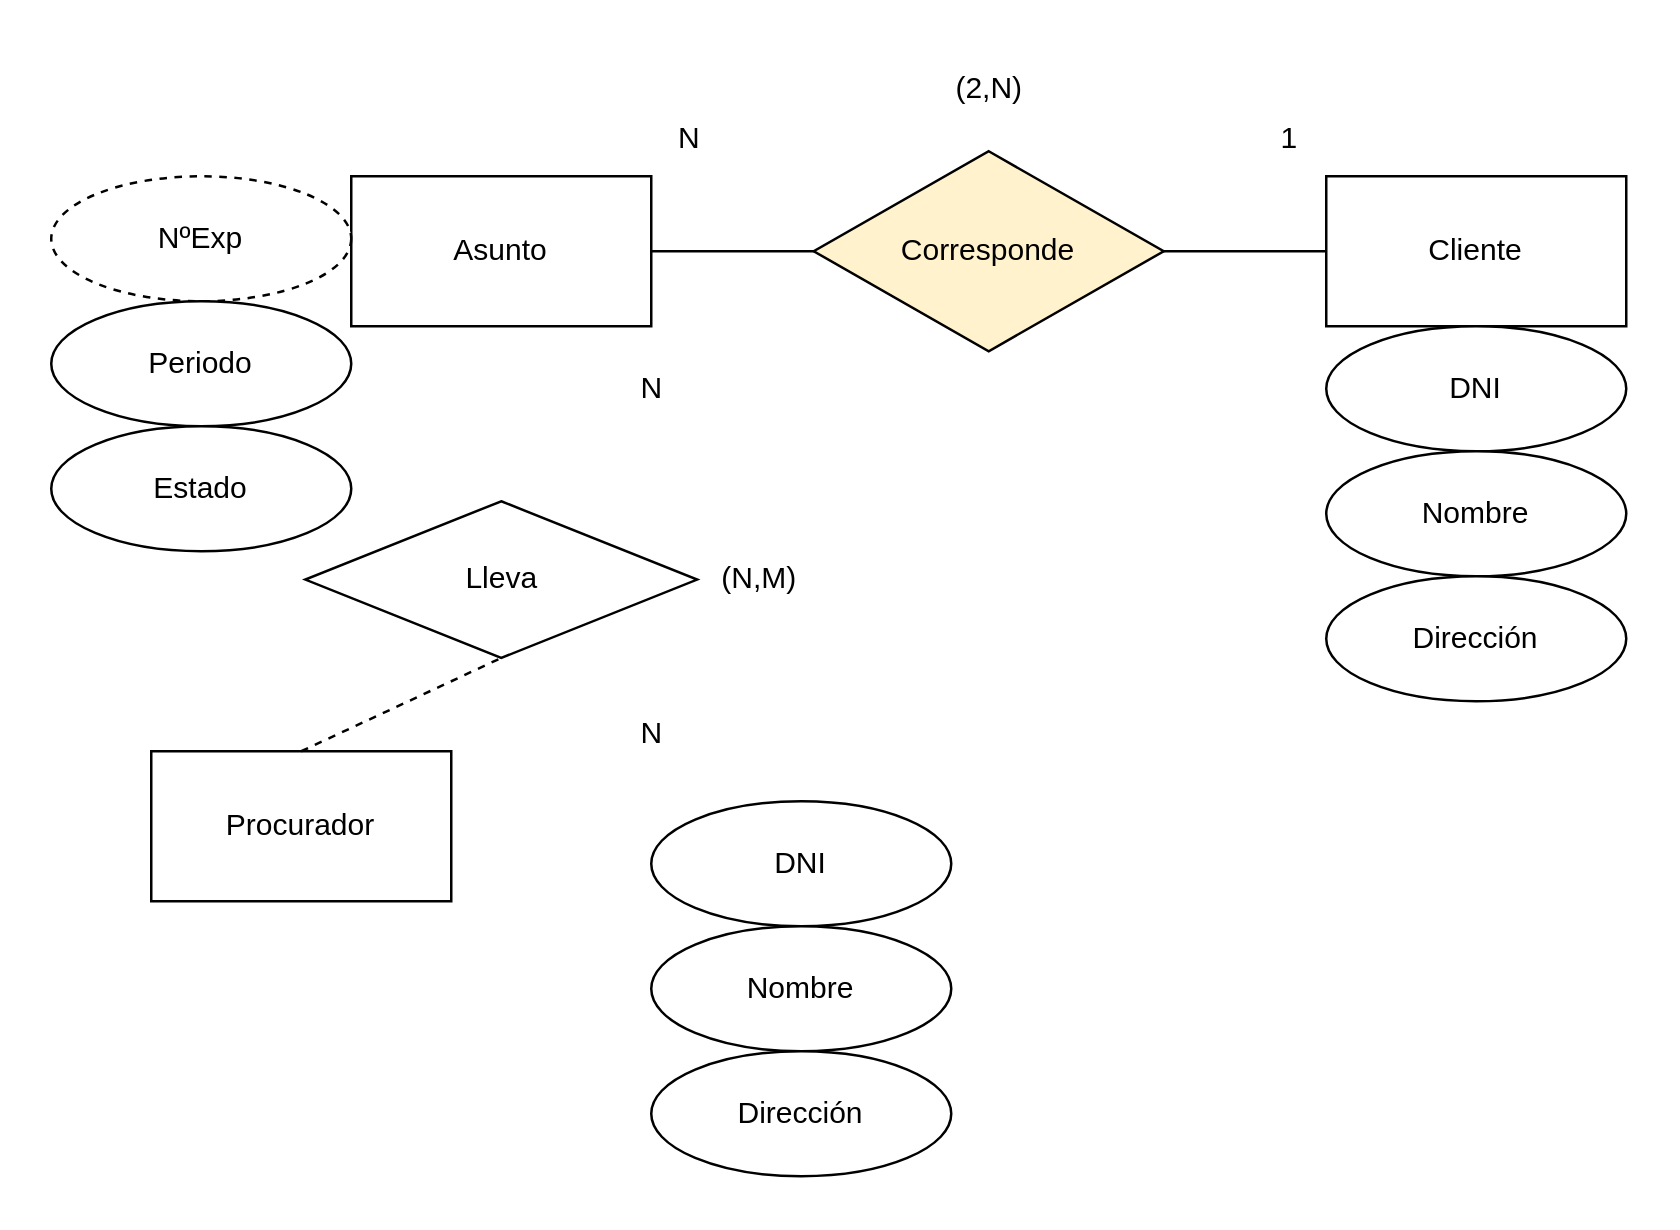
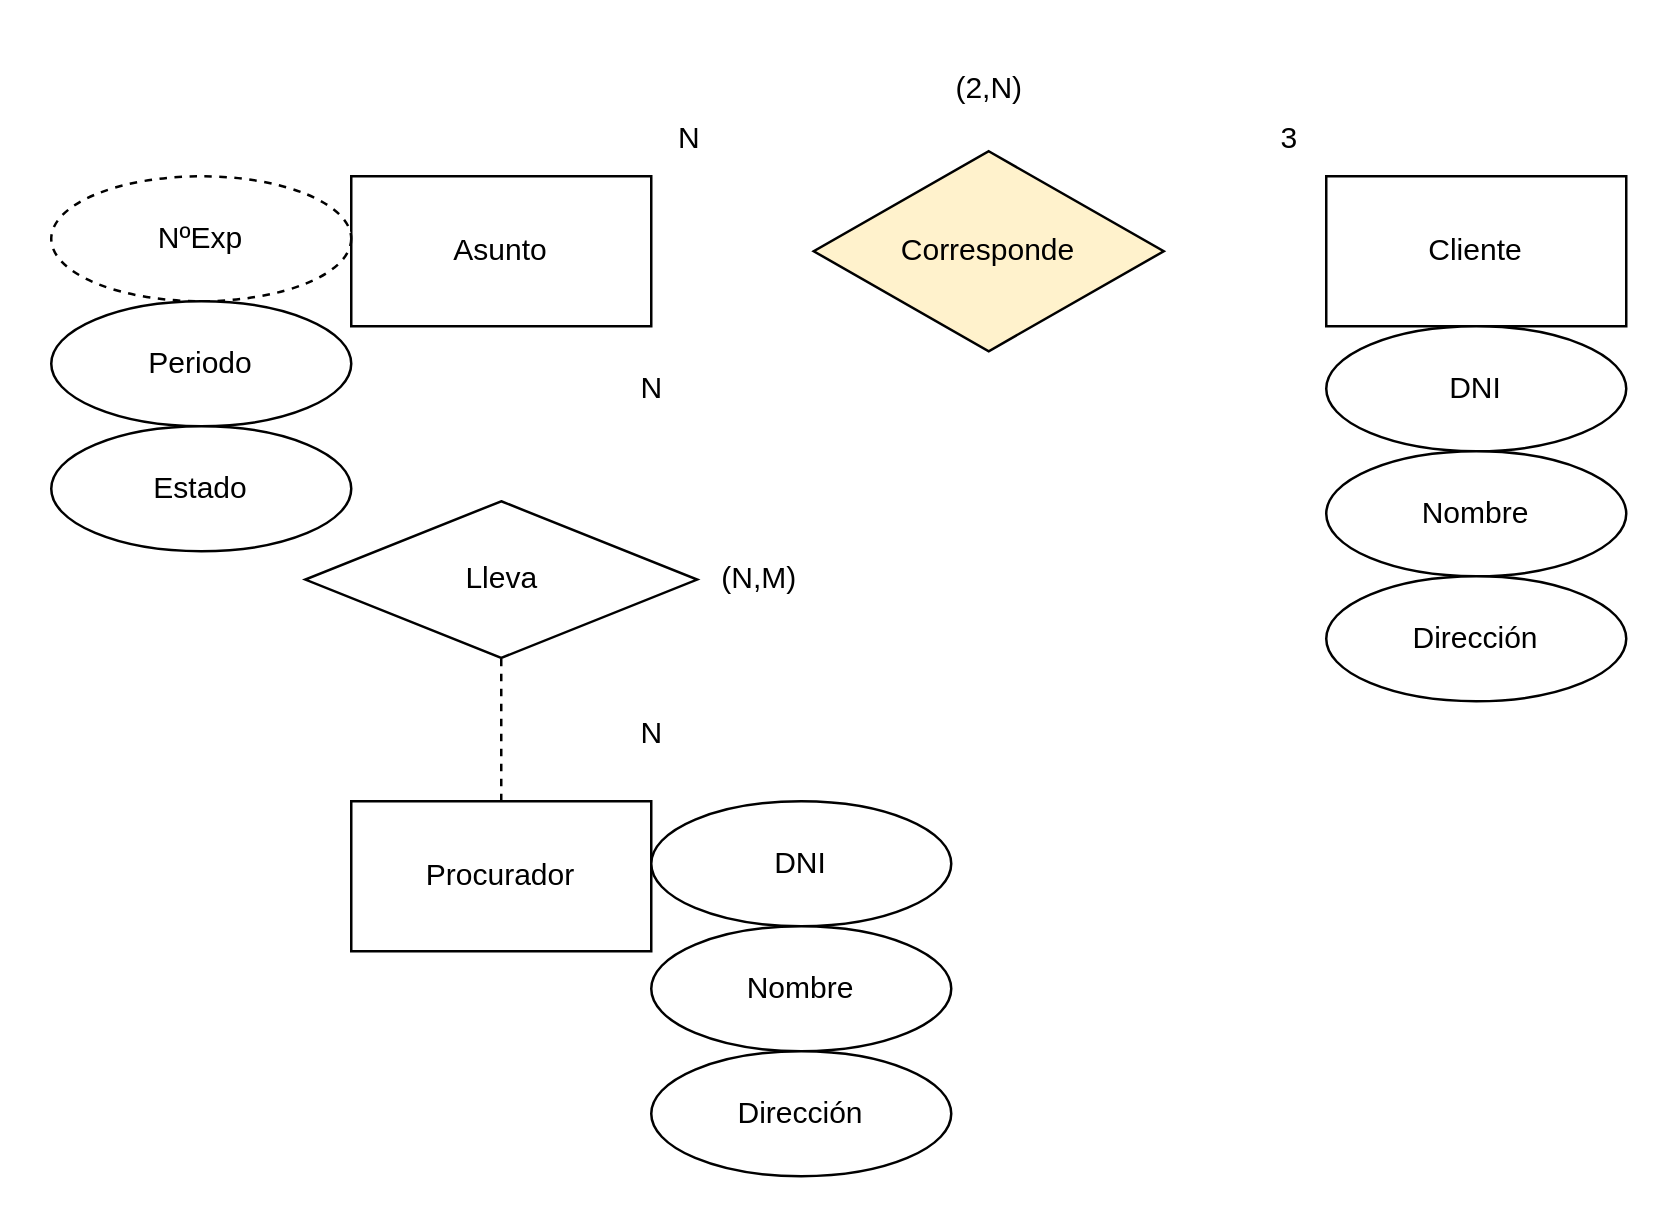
  <mxCell id="0" />
  <mxCell id="1" parent="0" />
  <mxCell id="2" value="Asunto" style="rounded=0;whiteSpace=wrap;html=1;" vertex="1" parent="1"><mxGeometry x="140" y="70" width="120" height="60" as="geometry" /></mxCell>
  <mxCell id="3" value="Cliente" style="whiteSpace=wrap;html=1;" vertex="1" parent="1"><mxGeometry x="530" y="70" width="120" height="60" as="geometry" /></mxCell>
- <mxCell id="4" value="Procurador" style="whiteSpace=wrap;html=1;" vertex="1" parent="1"><mxGeometry x="60" y="300" width="120" height="60" as="geometry" /></mxCell>
- <mxCell id="5" value="" style="endArrow=none;html=1;rounded=0;exitX=1;exitY=0.5;exitDx=0;exitDy=0;entryX=0;entryY=0.5;entryDx=0;entryDy=0;" edge="1" parent="1" source="2" target="3"><mxGeometry width="50" height="50" relative="1" as="geometry"><mxPoint x="410" y="240" as="sourcePoint" /><mxPoint x="460" y="190" as="targetPoint" /></mxGeometry></mxCell>
+ <mxCell id="4" value="Procurador" style="whiteSpace=wrap;html=1;" vertex="1" parent="1"><mxGeometry x="140" y="320" width="120" height="60" as="geometry" /></mxCell>
  <mxCell id="6" value="Corresponde" style="rhombus;whiteSpace=wrap;html=1;fillColor=#fff2cc;" vertex="1" parent="1"><mxGeometry x="325" y="60" width="140" height="80" as="geometry" /></mxCell>
  <mxCell id="7" value="NºExp" style="ellipse;whiteSpace=wrap;html=1;dashed=1;" vertex="1" parent="1"><mxGeometry x="20" y="70" width="120" height="50" as="geometry" /></mxCell>
  <mxCell id="8" value="Periodo" style="ellipse;whiteSpace=wrap;html=1;" vertex="1" parent="1"><mxGeometry x="20" y="120" width="120" height="50" as="geometry" /></mxCell>
  <mxCell id="9" value="Estado" style="ellipse;whiteSpace=wrap;html=1;" vertex="1" parent="1"><mxGeometry x="20" y="170" width="120" height="50" as="geometry" /></mxCell>
  <mxCell id="10" value="" style="endArrow=none;html=1;rounded=0;entryX=0.5;entryY=1;entryDx=0;entryDy=0;exitX=0.5;exitY=0;exitDx=0;exitDy=0;dashed=1;" edge="1" parent="1" source="4" target="11"><mxGeometry width="50" height="50" relative="1" as="geometry"><mxPoint x="470" y="310" as="sourcePoint" /><mxPoint x="260" y="100" as="targetPoint" /></mxGeometry></mxCell>
  <mxCell id="11" value="Lleva" style="rhombus;whiteSpace=wrap;html=1;rotation=0;" vertex="1" parent="1"><mxGeometry x="121.64" y="200" width="156.72" height="62.68" as="geometry" /></mxCell>
  <mxCell id="12" value="DNI" style="ellipse;whiteSpace=wrap;html=1;" vertex="1" parent="1"><mxGeometry x="530" y="130" width="120" height="50" as="geometry" /></mxCell>
  <mxCell id="13" value="Nombre" style="ellipse;whiteSpace=wrap;html=1;" vertex="1" parent="1"><mxGeometry x="530" y="180" width="120" height="50" as="geometry" /></mxCell>
  <mxCell id="14" value="Dirección" style="ellipse;whiteSpace=wrap;html=1;" vertex="1" parent="1"><mxGeometry x="530" y="230" width="120" height="50" as="geometry" /></mxCell>
  <mxCell id="15" value="DNI" style="ellipse;whiteSpace=wrap;html=1;" vertex="1" parent="1"><mxGeometry x="260" y="320" width="120" height="50" as="geometry" /></mxCell>
  <mxCell id="16" value="Nombre" style="ellipse;whiteSpace=wrap;html=1;" vertex="1" parent="1"><mxGeometry x="260" y="370" width="120" height="50" as="geometry" /></mxCell>
  <mxCell id="17" value="Dirección" style="ellipse;whiteSpace=wrap;html=1;" vertex="1" parent="1"><mxGeometry x="260" y="420" width="120" height="50" as="geometry" /></mxCell>
- <mxCell id="18" value="1" style="text;html=1;align=center;verticalAlign=middle;resizable=0;points=[];autosize=1;strokeColor=none;fillColor=none;" vertex="1" parent="1"><mxGeometry x="500" y="40" width="30" height="30" as="geometry" /></mxCell>
+ <mxCell id="18" value="3" style="text;html=1;align=center;verticalAlign=middle;resizable=0;points=[];autosize=1;strokeColor=none;fillColor=none;" vertex="1" parent="1"><mxGeometry x="500" y="40" width="30" height="30" as="geometry" /></mxCell>
  <mxCell id="19" value="N" style="text;html=1;align=center;verticalAlign=middle;resizable=0;points=[];autosize=1;strokeColor=none;fillColor=none;" vertex="1" parent="1"><mxGeometry x="260" y="40" width="30" height="30" as="geometry" /></mxCell>
  <mxCell id="20" value="(2,N&lt;span style=&quot;background-color: initial;&quot;&gt;)&lt;/span&gt;" style="text;html=1;align=center;verticalAlign=middle;resizable=0;points=[];autosize=1;strokeColor=none;fillColor=none;" vertex="1" parent="1"><mxGeometry x="370" y="20" width="50" height="30" as="geometry" /></mxCell>
  <mxCell id="21" value="N" style="text;html=1;align=center;verticalAlign=middle;resizable=0;points=[];autosize=1;strokeColor=none;fillColor=none;" vertex="1" parent="1"><mxGeometry x="245" y="278" width="30" height="30" as="geometry" /></mxCell>
  <mxCell id="22" value="N" style="text;html=1;align=center;verticalAlign=middle;resizable=0;points=[];autosize=1;strokeColor=none;fillColor=none;" vertex="1" parent="1"><mxGeometry x="245" y="140" width="30" height="30" as="geometry" /></mxCell>
  <mxCell id="23" value="(N,M&lt;span style=&quot;background-color: initial;&quot;&gt;)&lt;/span&gt;" style="text;html=1;align=center;verticalAlign=middle;resizable=0;points=[];autosize=1;strokeColor=none;fillColor=none;" vertex="1" parent="1"><mxGeometry x="278.36" y="216.34" width="50" height="30" as="geometry" /></mxCell>
